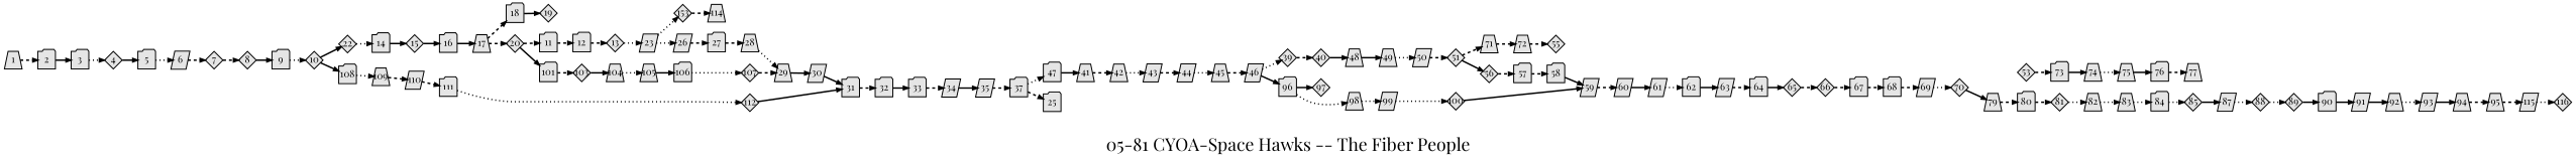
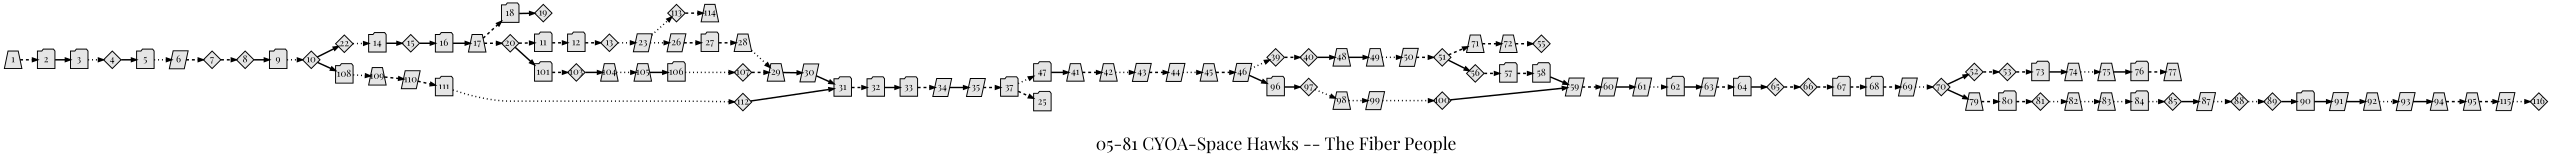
  digraph {
    fontname="Playfair Display"
    fontsize=36
    label="05-81 CYOA-Space Hawks -- The Fiber People"
    nodesep=0.35
    ordering=out
    rankdir=LR
    ranksep=0.45
    node [fillcolor=grey90 fixedsize=true fontname="Playfair Display" fontsize=20 labelfloat=true margin="0,0" penwidth=2 regular=true shape=folder style=filled]
    edge [fontname="Playfair Display" fontsize=12 labelfloat=true penwidth=3 style=dashed]
    1 [shape=trapezium]
    2
    3
    4 [shape=diamond]
    5
    6 [shape=parallelogram]
    7 [shape=diamond]
    8 [shape=diamond]
    9
    10 [shape=diamond]
    22 [shape=diamond]
    108
    14
    109 [shape=trapezium]
    15 [shape=diamond]
    110 [shape=parallelogram]
    11
    12
    13 [shape=diamond]
    23 [shape=parallelogram]
-   113 [shape=diamond label=153]
+   113 [shape=diamond]
    26 [shape=parallelogram]
    114 [shape=trapezium]
    27
    16
    17 [shape=trapezium]
    18
    20 [shape=diamond]
    19 [shape=diamond]
    101
    103 [shape=diamond]
    104 [shape=trapezium]
    28 [shape=trapezium]
    29 [shape=trapezium]
    30 [shape=parallelogram]
    31
    32
    33
    34 [shape=parallelogram]
    35 [shape=parallelogram]
    37
    47
    25
    41 [shape=trapezium]
    42 [shape=trapezium]
    39 [shape=diamond]
    40 [shape=diamond]
    48 [shape=trapezium]
    49 [shape=trapezium]
    50 [shape=parallelogram]
    43 [shape=parallelogram]
    44 [shape=parallelogram]
    45 [shape=trapezium]
    46 [shape=parallelogram]
    96
    97 [shape=diamond]
    98 [shape=trapezium]
    51 [shape=diamond]
    71 [shape=trapezium]
    56 [shape=diamond]
    72 [shape=trapezium]
    57
    55 [shape=diamond]
    58
+   52 [shape=diamond]
    53 [shape=diamond]
    73
    74 [shape=trapezium]
    75 [shape=trapezium]
    59 [shape=parallelogram]
    60 [shape=parallelogram]
    61 [shape=parallelogram]
    62
    63 [shape=parallelogram]
    64
    65 [shape=diamond]
    66 [shape=diamond]
    67
    68
    69 [shape=parallelogram]
    70 [shape=diamond]
    79 [shape=trapezium]
    80
    81 [shape=diamond]
    76
    77 [shape=trapezium]
    82 [shape=trapezium]
    83 [shape=trapezium]
    84
    85 [shape=diamond]
    87 [shape=parallelogram]
    88 [shape=diamond]
    89 [shape=diamond]
    90
    91 [shape=parallelogram]
    92 [shape=trapezium]
    93 [shape=parallelogram]
    94 [shape=trapezium]
    95 [shape=trapezium]
    115 [shape=parallelogram]
    116 [shape=diamond]
    99 [shape=parallelogram]
    100 [shape=diamond]
    105 [shape=trapezium]
    106
    107 [shape=diamond]
    111
    112 [shape=diamond]
    1 -> 2
    2 -> 3 [style=bold]
    3 -> 4 [style=dotted]
    4 -> 5 [style=bold]
    5 -> 6 [style=dotted]
    6 -> 7
    7 -> 8
    8 -> 9 [style=bold]
    9 -> 10 [style=dotted]
    10 -> 22 [style=bold]
    10 -> 108 [style=bold]
    22 -> 14 [style=dotted]
    108 -> 109 [style=dotted]
    14 -> 15 [style=bold]
    109 -> 110
    15 -> 16 [style=bold]
    110 -> 111
    11 -> 12
    12 -> 13
    13 -> 23 [style=dotted]
    23 -> 113 [style=dotted]
    23 -> 26 [style=dotted]
    113 -> 114
    26 -> 27
    27 -> 28
    16 -> 17 [style=bold]
    17 -> 18
    17 -> 20
    18 -> 19 [style=bold]
    20 -> 11
    20 -> 101 [style=bold]
    101 -> 103
    103 -> 104 [style=bold]
    104 -> 105 [style=dotted]
    28 -> 29 [style=dotted]
    29 -> 30 [style=bold]
    30 -> 31 [style=bold]
    31 -> 32
    32 -> 33 [style=bold]
    33 -> 34
    34 -> 35 [style=bold]
    35 -> 37
    37 -> 47 [style=dotted]
    37 -> 25
    47 -> 41 [style=bold]
    41 -> 42
    42 -> 43 [style=dotted]
    39 -> 40
    40 -> 48 [style=bold]
    48 -> 49 [style=bold]
    49 -> 50 [style=dotted]
    50 -> 51
    43 -> 44
    44 -> 45 [style=dotted]
    45 -> 46
    46 -> 39 [style=dotted]
    46 -> 96 [style=bold]
    96 -> 97 [style=bold]
-   96 -> 98 [style=dotted]
+   97 -> 98 [style=dotted]
    98 -> 99 [style=dotted]
    51 -> 71
    51 -> 56 [style=bold]
    71 -> 72
    56 -> 57
    72 -> 55
    57 -> 58
    58 -> 59 [style=bold]
+   52 -> 53
    53 -> 73
    73 -> 74 [style=bold]
    74 -> 75 [style=dotted]
    75 -> 76 [style=bold]
    59 -> 60
    60 -> 61 [style=bold]
    61 -> 62 [style=dotted]
    62 -> 63 [style=bold]
    63 -> 64
    64 -> 65 [style=bold]
    65 -> 66
    66 -> 67
    67 -> 68
    68 -> 69
    69 -> 70 [style=dotted]
+   70 -> 52 [style=bold]
    70 -> 79 [style=bold]
    79 -> 80
    80 -> 81
    81 -> 82 [style=dotted]
    76 -> 77
    82 -> 83 [style=dotted]
    83 -> 84 [style=dotted]
    84 -> 85 [style=dotted]
    85 -> 87 [style=bold]
    87 -> 88 [style=dotted]
    88 -> 89 [style=dotted]
    89 -> 90 [style=bold]
    90 -> 91 [style=bold]
    91 -> 92 [style=bold]
    92 -> 93 [style=dotted]
    93 -> 94 [style=bold]
    94 -> 95
    95 -> 115
    115 -> 116 [style=dotted]
    99 -> 100 [style=dotted]
    100 -> 59 [style=bold]
    105 -> 106 [style=bold]
    106 -> 107 [style=dotted]
    107 -> 29
    111 -> 112 [style=dotted]
    112 -> 31 [style=bold]
  }
